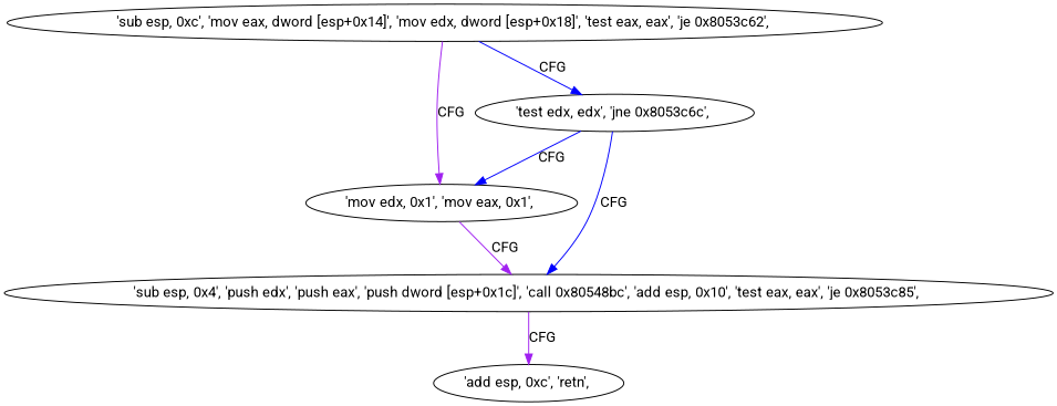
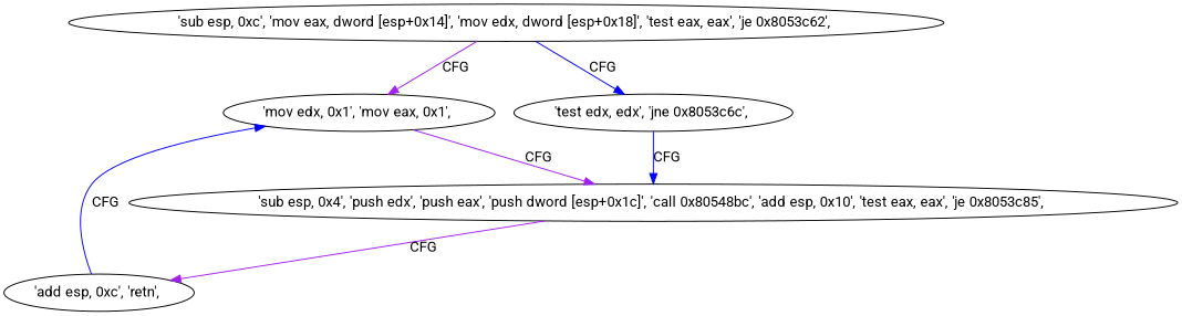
  digraph {
    fontname=Roboto
    node [fontname=Roboto]
    edge [color=purple fontname=Roboto]
    n1 [label="'sub esp, 0xc', 'mov eax, dword [esp+0x14]', 'mov edx, dword [esp+0x18]', 'test eax, eax', 'je 0x8053c62', "]
    n2 [label="'mov edx, 0x1', 'mov eax, 0x1', "]
    n3 [label="'test edx, edx', 'jne 0x8053c6c', "]
    n4 [label="'sub esp, 0x4', 'push edx', 'push eax', 'push dword [esp+0x1c]', 'call 0x80548bc', 'add esp, 0x10', 'test eax, eax', 'je 0x8053c85', "]
    n5 [label="'add esp, 0xc', 'retn', "]
    n1 -> n2 [label=CFG]
    n1 -> n3 [color=blue label=CFG]
    n2 -> n4 [label=CFG]
-   n3 -> n2 [color=blue label=CFG]
+   n5 -> n2 [color=blue label=CFG]
    n3 -> n4 [color=blue label=CFG]
    n4 -> n5 [label=CFG]
  }
